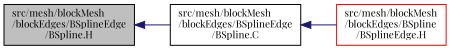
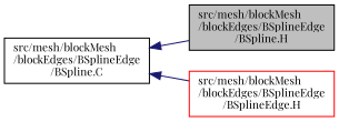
  digraph {
    fontname="Playfair Display"
    rankdir=LR
    node [color=black fontname="Playfair Display" fontsize=10 shape=record]
    edge [color=midnightblue dir=back fontname="Playfair Display" fontsize=10 labelfontname=Helvetica labelfontsize=10 style=solid]
    n1 [fillcolor=grey75 fontcolor=black height=0.2 label="src/mesh/blockMesh\l/blockEdges/BSplineEdge\l/BSpline.H" style=filled width=0.4]
    n2 [height=0.2 label="src/mesh/blockMesh\l/blockEdges/BSplineEdge\l/BSpline.C" width=0.4]
-   n3 [color=red height=0.2 label="src/mesh/blockMesh\l/blockEdges/BSpline\l/BSplineEdge.H" width=0.4]
-   n1 -> n2
+   n3 [color=red height=0.2 label="src/mesh/blockMesh\l/blockEdges/BSplineEdge\l/BSplineEdge.H" width=0.4]
+   n2 -> n1
    n2 -> n3
  }
